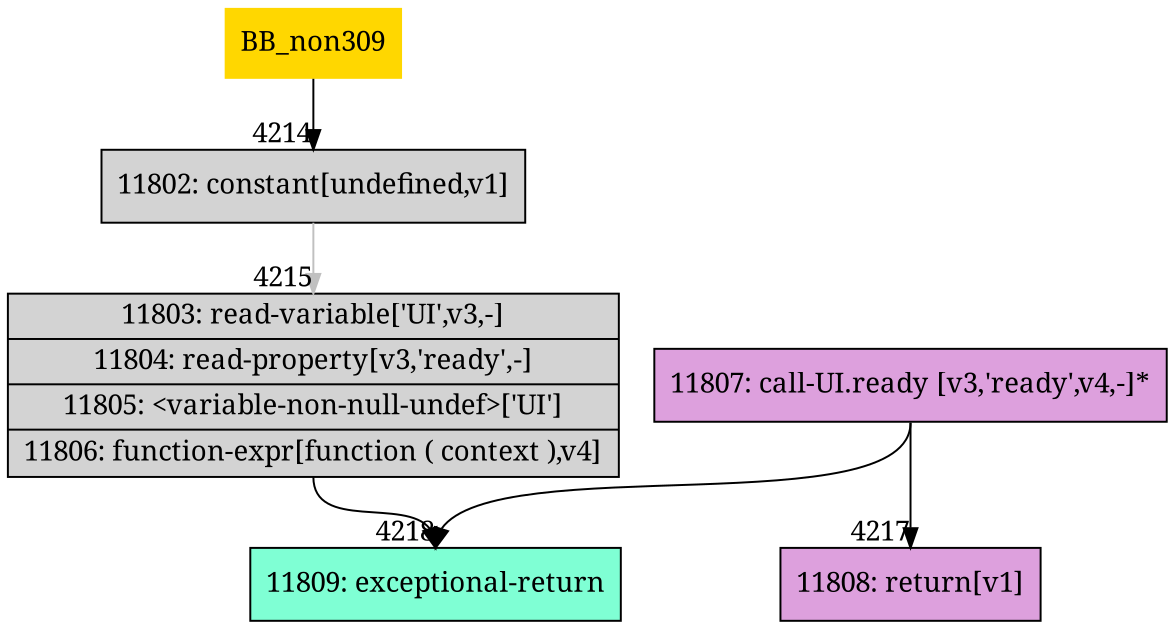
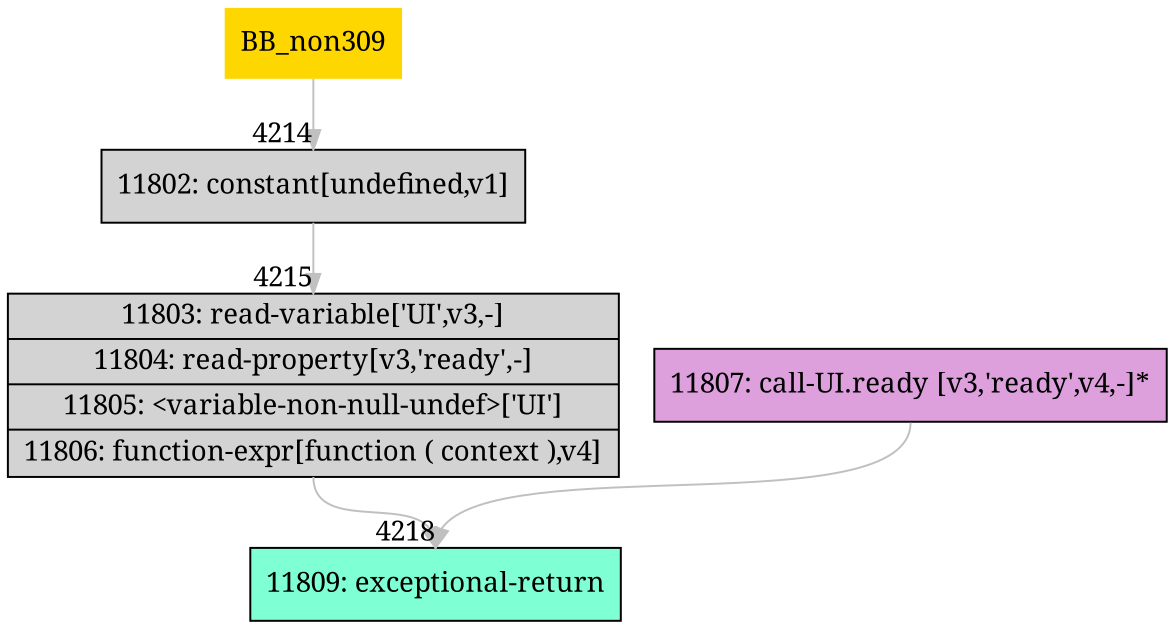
  digraph {
    fontname="Noto Serif"
    rankdir=TD
    node [fillcolor=lightgrey fontname="Noto Serif" shape=record style=filled]
    edge [fontname="Noto Serif" headport=n tailport=s color=gray]
    n1 [fillcolor=gold label=BB_non309 shape=none]
    n2 [label="{11802: constant[undefined,v1]}"]
    n3 [label="{11803: read-variable['UI',v3,-]|11804: read-property[v3,'ready',-]|11805: \<variable-non-null-undef\>['UI']|11806: function-expr[function ( context ),v4]}"]
    n4 [fillcolor=aquamarine label="{11809: exceptional-return}"]
    n5 [fillcolor=plum label="{11807: call-UI.ready [v3,'ready',v4,-]*}"]
-   n6 [fillcolor=plum label="{11808: return[v1]}"]
-   n1 -> n2 [headlabel="    4214" color=""]
+   n1 -> n2 [headlabel="    4214"]
    n2 -> n3 [headlabel="      4215"]
-   n3 -> n4 [color=black headlabel="      4218"]
-   n5 -> n4 [color=black]
-   n5 -> n6 [headlabel="      4217" color=""]
+   n3 -> n4 [headlabel="      4218"]
+   n5 -> n4
  }
